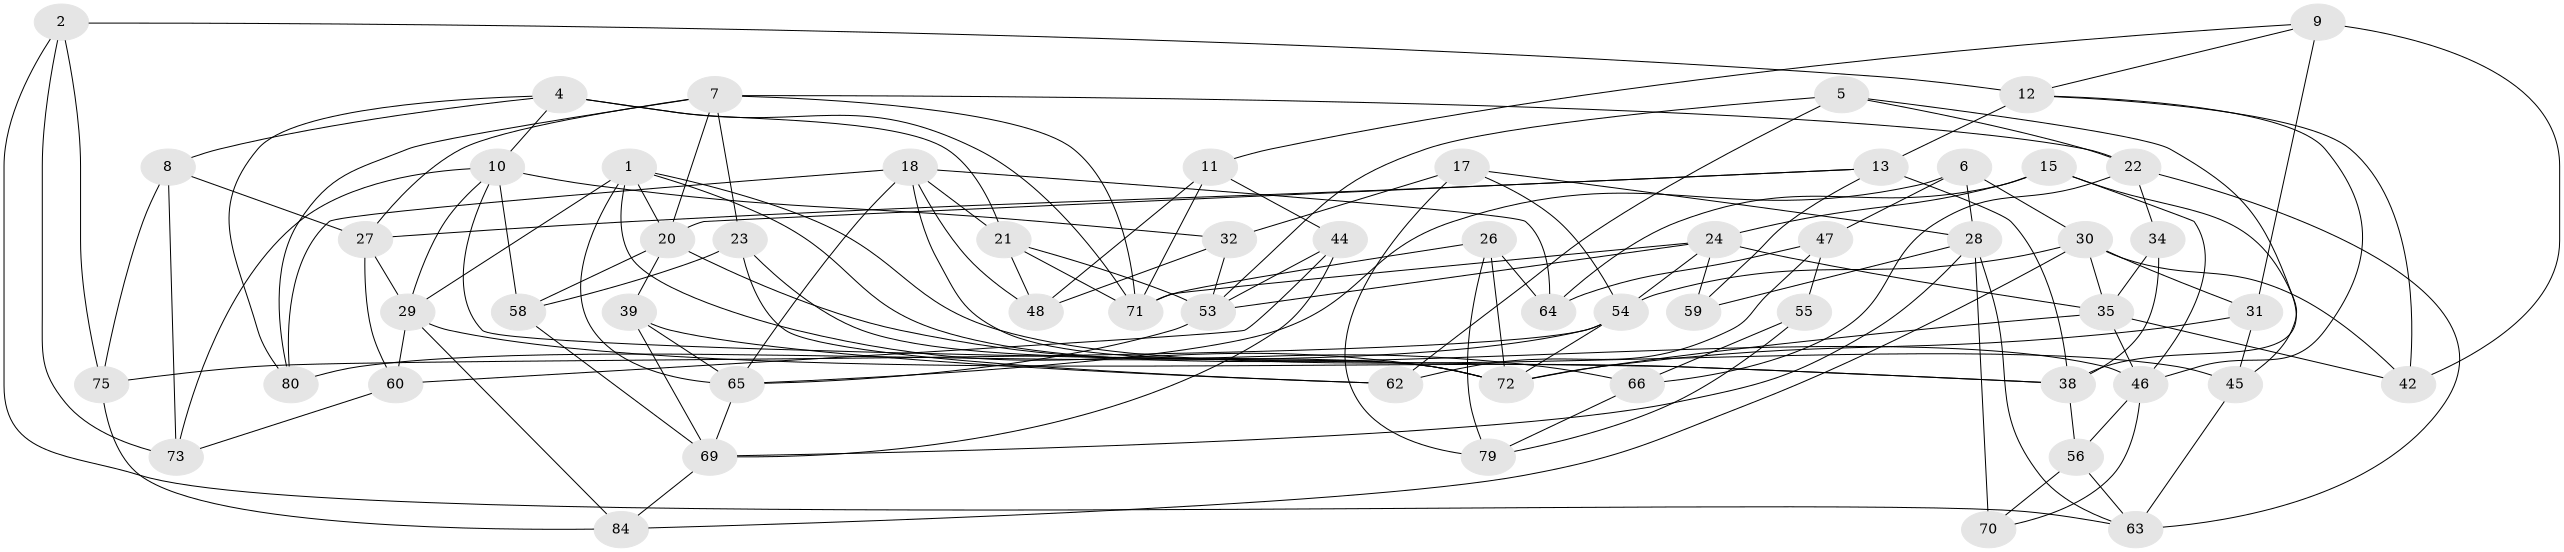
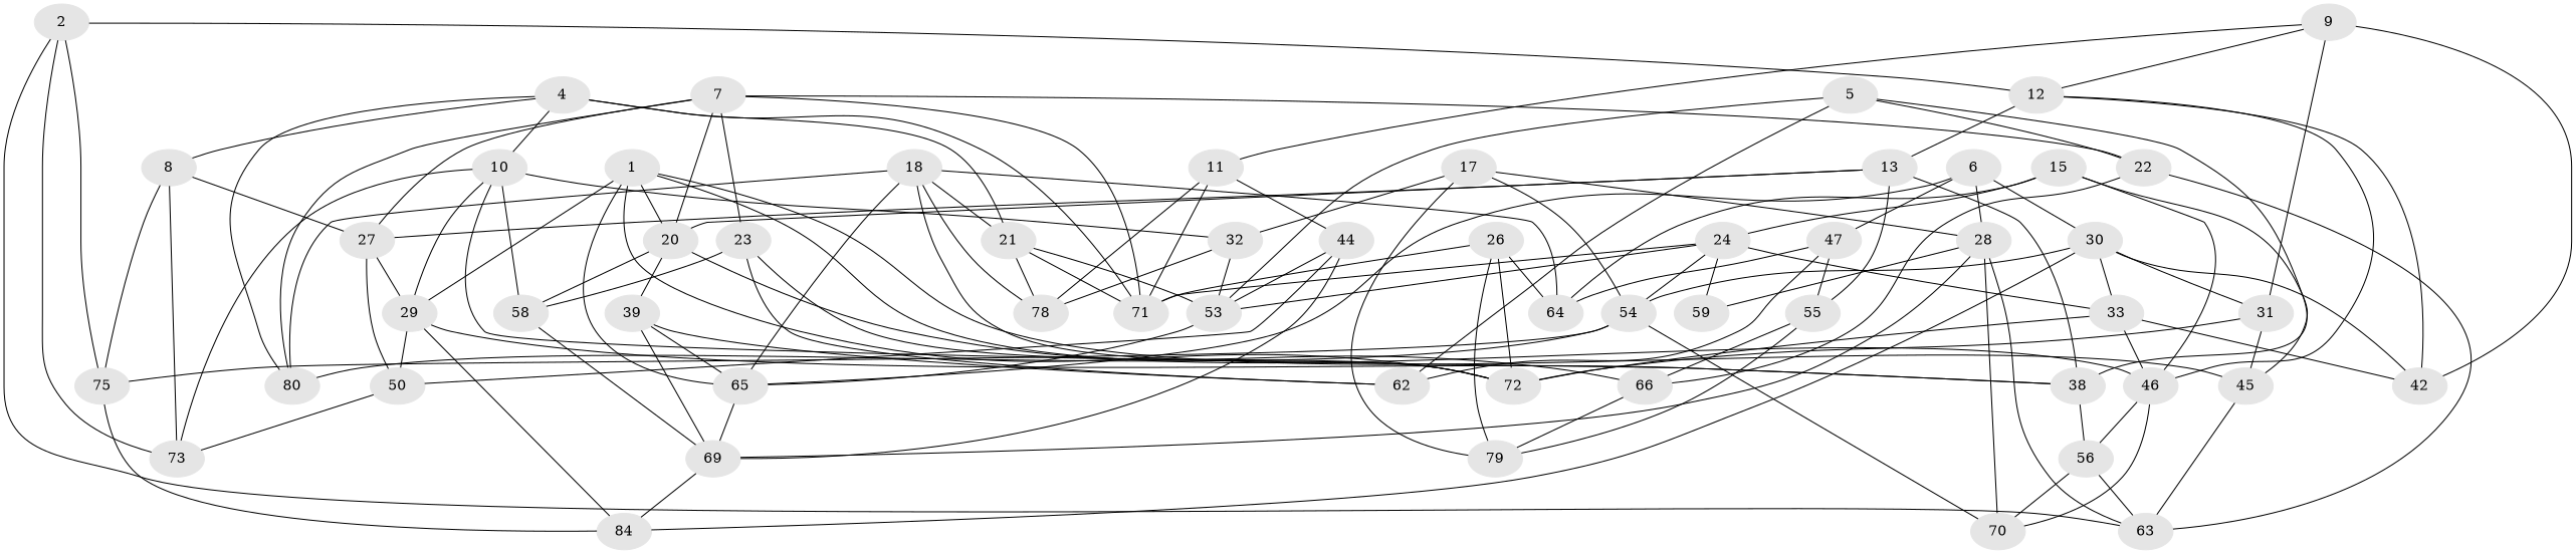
  graph {
    node [color=gray90 style=filled]
    1 [super="+3"]
    20 [super="+40"]
    29 [super="+74"]
    45
    46 [super="+51"]
    65 [super="+78"]
    72 [super="+82"]
    58
    39
    66
    38 [super="+61"]
-   50 [label=60]
+   50
    84
    63 [super="+67"]
    70
    56
    69 [super="+77"]
    12 [super="+16"]
    42
    13 [super="+14"]
    2
    73
    75
    4 [super="+81"]
    8
    10 [super="+19"]
    21 [super="+37"]
    71 [super="+83"]
    80
    27 [super="+57"]
    32
    53 [super="+68"]
-   48 [super="+52"]
+   48 [super="+52" label=78]
    22 [super="+33"]
-   34
    5
    62
    28 [super="+36"]
    59
    6
    30 [super="+43"]
    47
    31
    54 [super="+60"]
-   35 [super="+49"]
+   35 [super="+49" label=33]
    55
    64
    7 [super="+25"]
    23
    9
    11
    44
    79
    24 [super="+41"]
    15
    17
    18 [super="+76"]
    26
    1 -- 20
    1 -- 29
    1 -- 45
    1 -- 46
    1 -- 65
    1 -- 72
    20 -- 58
    20 -- 39
    20 -- 66
    29 -- 38
    29 -- 50
    29 -- 84
    45 -- 63
    46 -- 70
    46 -- 56
    65 -- 69
    58 -- 69
    39 -- 65
    39 -- 69
    39 -- 62
    66 -- 79
    38 -- 56
    50 -- 73
    56 -- 63
    56 -- 70
    69 -- 84
    12 -- 46
    12 -- 42
    12 -- 13 [weight=2]
    13 -- 20
    13 -- 38
    13 -- 27
-   13 -- 59
+   13 -- 55
    2 -- 63
    2 -- 12
    2 -- 73
    2 -- 75
    75 -- 84
    4 -- 8
    4 -- 10
    4 -- 21 [weight=2]
    4 -- 71
    4 -- 80
    8 -- 73
    8 -- 75
    8 -- 27
    10 -- 29
    10 -- 58
    10 -- 38
    10 -- 73
    10 -- 32
    21 -- 71
    21 -- 53
    21 -- 48
    27 -- 29
    27 -- 50
    32 -- 53
    32 -- 48
    53 -- 65
    22 -- 66
    22 -- 63 [weight=2]
-   22 -- 34
-   34 -- 38
-   34 -- 35
    5 -- 38
    5 -- 53
    5 -- 22
    5 -- 62
    28 -- 63
    28 -- 70
    28 -- 69
    28 -- 59
    6 -- 65
    6 -- 28
    6 -- 30
    6 -- 47
    30 -- 84
    30 -- 42
    30 -- 31
    30 -- 54
    30 -- 35
    47 -- 62
    47 -- 55
    47 -- 64
    31 -- 45
    31 -- 72
-   54 -- 72
+   54 -- 70
    54 -- 75
    54 -- 80
    35 -- 46
    35 -- 72
    35 -- 42
    55 -- 66
    55 -- 79
    7 -- 20
    7 -- 71
    7 -- 80
    7 -- 27
    7 -- 22
    7 -- 23
    23 -- 72
    23 -- 58
    23 -- 62
    9 -- 12
    9 -- 42
    9 -- 31
    9 -- 11
    11 -- 71
    11 -- 48
    11 -- 44
    44 -- 50
    44 -- 69
    44 -- 53
    24 -- 71
    24 -- 53
    24 -- 59
    24 -- 54
    24 -- 35
    15 -- 45
    15 -- 46
    15 -- 64
    15 -- 24
    17 -- 32
    17 -- 28
    17 -- 54
    17 -- 79
    18 -- 65
    18 -- 72
    18 -- 21
    18 -- 80
    18 -- 48
    18 -- 64
    26 -- 72
    26 -- 71
    26 -- 64
    26 -- 79
  }
